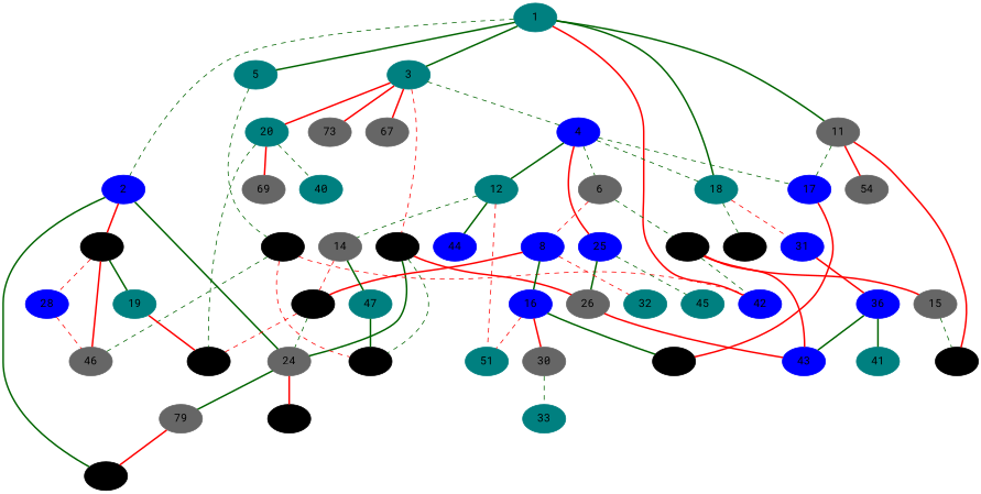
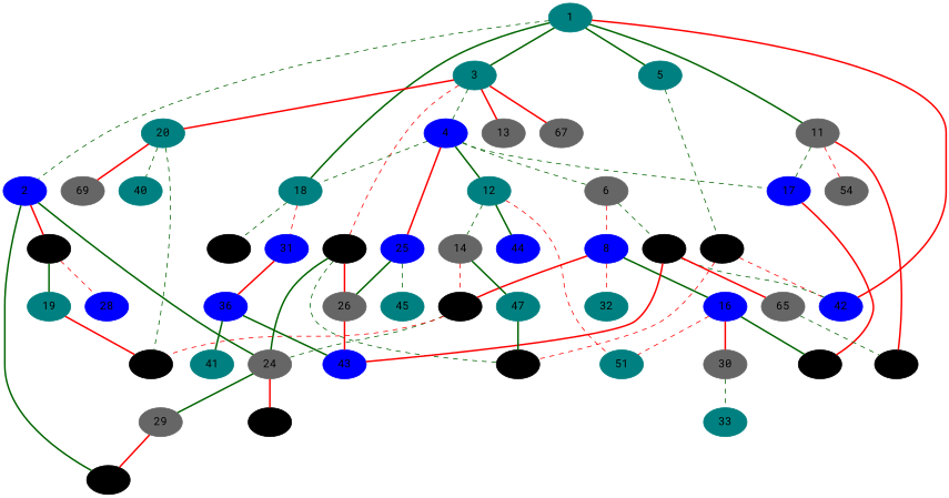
  graph {
    fontname="Roboto Mono"
    node [color=teal fontname="Roboto Mono" style=filled]
    edge [color=darkgreen fontname="Roboto Mono" style=bold]
    2 [color=blue]
    1
    3
    5
    11 [color=gray40]
    18
    42 [color=blue]
    7 [color=black]
    24 [color=gray40]
    34 [color=black]
    4 [color=blue]
-   13 [color=gray40 label=73]
+   13 [color=gray40]
    20
    22 [color=black]
    n15 [color=gray40 label=67]
    10 [color=black]
    17 [color=blue]
    35 [color=black]
    n19 [color=gray40 label=54]
    27 [color=black]
    31 [color=blue]
    19
    28 [color=blue]
-   46 [color=gray40]
-   29 [color=gray40 label=79]
+   29 [color=gray40]
    49 [color=black]
    6 [color=gray40]
    12
    25 [color=blue]
    38 [color=black]
    n31 [color=gray40 label=69]
    40
    48 [color=black]
    26 [color=gray40]
    8 [color=blue]
    9 [color=black]
    14 [color=gray40]
    44 [color=blue]
    51
    23 [color=black]
    45
    16 [color=blue]
    21 [color=black]
    32
-   15 [color=gray40]
+   15 [color=gray40 label=65]
    43 [color=blue]
    30 [color=gray40]
    47
    33
    36 [color=blue]
    41
    2 -- 7 [color=red]
    2 -- 24
    2 -- 34
    1 -- 2 [style=dashed]
    1 -- 3
    1 -- 5
    1 -- 11
    1 -- 18
    1 -- 42 [color=red]
    3 -- 4 [style=dashed]
    3 -- 13 [color=red]
    3 -- 20 [color=red]
    3 -- 22 [color=red style=dashed]
    3 -- n15 [color=red]
    5 -- 10 [style=dashed]
    11 -- 17 [style=dashed]
    11 -- 35 [color=red]
-   11 -- n19 [color=red]
+   11 -- n19 [color=red style=dashed]
    18 -- 27 [style=dashed]
    18 -- 31 [color=red style=dashed]
    7 -- 19
    7 -- 28 [color=red style=dashed]
-   7 -- 46 [color=red]
    24 -- 29
    24 -- 49 [color=red]
    4 -- 18 [style=dashed]
    4 -- 17 [style=dashed]
    4 -- 6 [style=dashed]
    4 -- 12
    4 -- 25 [color=red]
    20 -- 38 [style=dashed]
    20 -- n31 [color=red]
    20 -- 40 [style=dashed]
    22 -- 24
    22 -- 48 [style=dashed]
    22 -- 26 [color=red]
    10 -- 42 [color=red style=dashed]
-   10 -- 46 [style=dashed]
    10 -- 48 [color=red style=dashed]
    17 -- 23 [color=red]
    31 -- 36 [color=red]
    19 -- 38 [color=red]
-   28 -- 46 [color=red style=dashed]
    29 -- 34 [color=red]
    6 -- 8 [color=red style=dashed]
    6 -- 9 [style=dashed]
    12 -- 14 [style=dashed]
    12 -- 44
    12 -- 51 [color=red style=dashed]
    25 -- 26
    25 -- 45 [style=dashed]
    26 -- 43 [color=red]
    8 -- 16
    8 -- 21 [color=red]
    8 -- 32 [color=red style=dashed]
    9 -- 42 [style=dashed]
    9 -- 15 [color=red]
    9 -- 43 [color=red]
    14 -- 21 [color=red style=dashed]
    14 -- 47
    16 -- 51 [color=red style=dashed]
    16 -- 23
    16 -- 30 [color=red]
    21 -- 24 [style=dashed]
    21 -- 38 [color=red style=dashed]
    15 -- 35 [style=dashed]
    30 -- 33 [style=dashed]
    47 -- 48
    36 -- 43
    36 -- 41
  }
